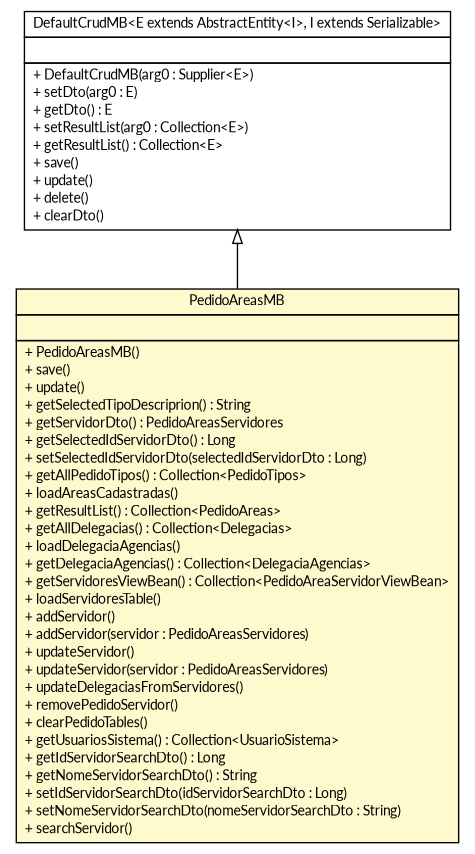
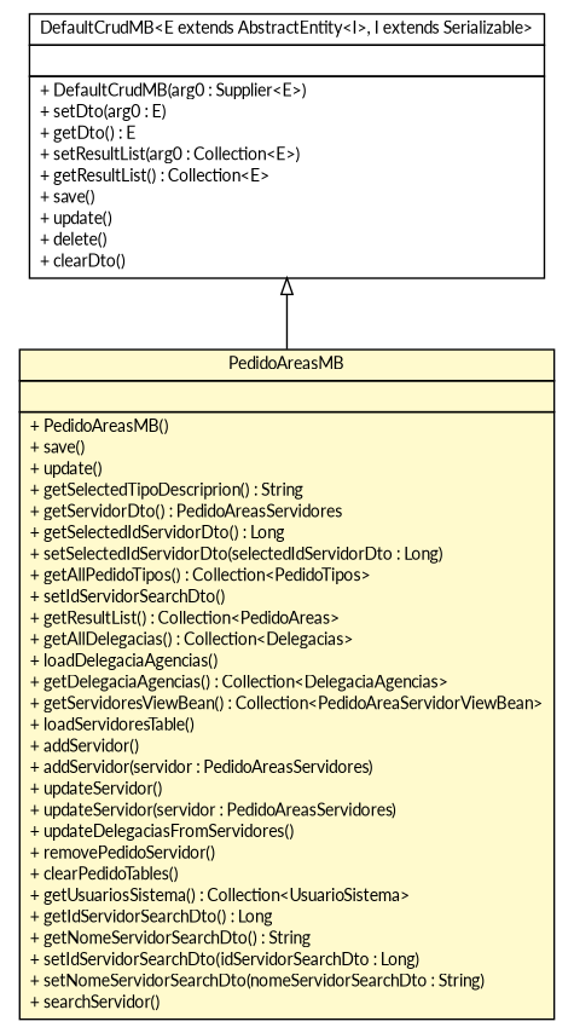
  digraph {
    nodesep=0.25
    ranksep=0.5
    fontname=Lato
    node [fontcolor=black fontname=Lato fontsize=10.0 shape=plaintext]
-   n1 [label=<<table title="br.gov.to.sefaz.arr.parametros.managedbean.PedidoAreasMB" border="0" cellborder="1" cellspacing="0" cellpadding="2" port="p" bgcolor="lemonChiffon" href="./PedidoAreasMB.html"> 		<tr><td><table border="0" cellspacing="0" cellpadding="1"> <tr><td align="center" balign="center"> PedidoAreasMB </td></tr> 		</table></td></tr> 		<tr><td><table border="0" cellspacing="0" cellpadding="1"> <tr><td align="left" balign="left">  </td></tr> 		</table></td></tr> 		<tr><td><table border="0" cellspacing="0" cellpadding="1"> <tr><td align="left" balign="left"> + PedidoAreasMB() </td></tr> <tr><td align="left" balign="left"> + save() </td></tr> <tr><td align="left" balign="left"> + update() </td></tr> <tr><td align="left" balign="left"> + getSelectedTipoDescriprion() : String </td></tr> <tr><td align="left" balign="left"> + getServidorDto() : PedidoAreasServidores </td></tr> <tr><td align="left" balign="left"> + getSelectedIdServidorDto() : Long </td></tr> <tr><td align="left" balign="left"> + setSelectedIdServidorDto(selectedIdServidorDto : Long) </td></tr> <tr><td align="left" balign="left"> + getAllPedidoTipos() : Collection&lt;PedidoTipos&gt; </td></tr> <tr><td align="left" balign="left"> + loadAreasCadastradas() </td></tr> <tr><td align="left" balign="left"> + getResultList() : Collection&lt;PedidoAreas&gt; </td></tr> <tr><td align="left" balign="left"> + getAllDelegacias() : Collection&lt;Delegacias&gt; </td></tr> <tr><td align="left" balign="left"> + loadDelegaciaAgencias() </td></tr> <tr><td align="left" balign="left"> + getDelegaciaAgencias() : Collection&lt;DelegaciaAgencias&gt; </td></tr> <tr><td align="left" balign="left"> + getServidoresViewBean() : Collection&lt;PedidoAreaServidorViewBean&gt; </td></tr> <tr><td align="left" balign="left"> + loadServidoresTable() </td></tr> <tr><td align="left" balign="left"> + addServidor() </td></tr> <tr><td align="left" balign="left"> + addServidor(servidor : PedidoAreasServidores) </td></tr> <tr><td align="left" balign="left"> + updateServidor() </td></tr> <tr><td align="left" balign="left"> + updateServidor(servidor : PedidoAreasServidores) </td></tr> <tr><td align="left" balign="left"> + updateDelegaciasFromServidores() </td></tr> <tr><td align="left" balign="left"> + removePedidoServidor() </td></tr> <tr><td align="left" balign="left"> + clearPedidoTables() </td></tr> <tr><td align="left" balign="left"> + getUsuariosSistema() : Collection&lt;UsuarioSistema&gt; </td></tr> <tr><td align="left" balign="left"> + getIdServidorSearchDto() : Long </td></tr> <tr><td align="left" balign="left"> + getNomeServidorSearchDto() : String </td></tr> <tr><td align="left" balign="left"> + setIdServidorSearchDto(idServidorSearchDto : Long) </td></tr> <tr><td align="left" balign="left"> + setNomeServidorSearchDto(nomeServidorSearchDto : String) </td></tr> <tr><td align="left" balign="left"> + searchServidor() </td></tr> 		</table></td></tr> 		</table>>]
+   n1 [label=<<table title="br.gov.to.sefaz.arr.parametros.managedbean.PedidoAreasMB" border="0" cellborder="1" cellspacing="0" cellpadding="2" port="p" bgcolor="lemonChiffon" href="./PedidoAreasMB.html"> 		<tr><td><table border="0" cellspacing="0" cellpadding="1"> <tr><td align="center" balign="center"> PedidoAreasMB </td></tr> 		</table></td></tr> 		<tr><td><table border="0" cellspacing="0" cellpadding="1"> <tr><td align="left" balign="left">  </td></tr> 		</table></td></tr> 		<tr><td><table border="0" cellspacing="0" cellpadding="1"> <tr><td align="left" balign="left"> + PedidoAreasMB() </td></tr> <tr><td align="left" balign="left"> + save() </td></tr> <tr><td align="left" balign="left"> + update() </td></tr> <tr><td align="left" balign="left"> + getSelectedTipoDescriprion() : String </td></tr> <tr><td align="left" balign="left"> + getServidorDto() : PedidoAreasServidores </td></tr> <tr><td align="left" balign="left"> + getSelectedIdServidorDto() : Long </td></tr> <tr><td align="left" balign="left"> + setSelectedIdServidorDto(selectedIdServidorDto : Long) </td></tr> <tr><td align="left" balign="left"> + getAllPedidoTipos() : Collection&lt;PedidoTipos&gt; </td></tr> <tr><td align="left" balign="left"> + setIdServidorSearchDto() </td></tr> <tr><td align="left" balign="left"> + getResultList() : Collection&lt;PedidoAreas&gt; </td></tr> <tr><td align="left" balign="left"> + getAllDelegacias() : Collection&lt;Delegacias&gt; </td></tr> <tr><td align="left" balign="left"> + loadDelegaciaAgencias() </td></tr> <tr><td align="left" balign="left"> + getDelegaciaAgencias() : Collection&lt;DelegaciaAgencias&gt; </td></tr> <tr><td align="left" balign="left"> + getServidoresViewBean() : Collection&lt;PedidoAreaServidorViewBean&gt; </td></tr> <tr><td align="left" balign="left"> + loadServidoresTable() </td></tr> <tr><td align="left" balign="left"> + addServidor() </td></tr> <tr><td align="left" balign="left"> + addServidor(servidor : PedidoAreasServidores) </td></tr> <tr><td align="left" balign="left"> + updateServidor() </td></tr> <tr><td align="left" balign="left"> + updateServidor(servidor : PedidoAreasServidores) </td></tr> <tr><td align="left" balign="left"> + updateDelegaciasFromServidores() </td></tr> <tr><td align="left" balign="left"> + removePedidoServidor() </td></tr> <tr><td align="left" balign="left"> + clearPedidoTables() </td></tr> <tr><td align="left" balign="left"> + getUsuariosSistema() : Collection&lt;UsuarioSistema&gt; </td></tr> <tr><td align="left" balign="left"> + getIdServidorSearchDto() : Long </td></tr> <tr><td align="left" balign="left"> + getNomeServidorSearchDto() : String </td></tr> <tr><td align="left" balign="left"> + setIdServidorSearchDto(idServidorSearchDto : Long) </td></tr> <tr><td align="left" balign="left"> + setNomeServidorSearchDto(nomeServidorSearchDto : String) </td></tr> <tr><td align="left" balign="left"> + searchServidor() </td></tr> 		</table></td></tr> 		</table>>]
    n2 [label=<<table title="br.gov.to.sefaz.presentation.managedbean.impl.DefaultCrudMB" border="0" cellborder="1" cellspacing="0" cellpadding="2" port="p" href="http://java.sun.com/j2se/1.4.2/docs/api/br/gov/to/sefaz/presentation/managedbean/impl/DefaultCrudMB.html"> 		<tr><td><table border="0" cellspacing="0" cellpadding="1"> <tr><td align="center" balign="center"> DefaultCrudMB&lt;E extends AbstractEntity&lt;I&gt;, I extends Serializable&gt; </td></tr> 		</table></td></tr> 		<tr><td><table border="0" cellspacing="0" cellpadding="1"> <tr><td align="left" balign="left">  </td></tr> 		</table></td></tr> 		<tr><td><table border="0" cellspacing="0" cellpadding="1"> <tr><td align="left" balign="left"> + DefaultCrudMB(arg0 : Supplier&lt;E&gt;) </td></tr> <tr><td align="left" balign="left"> + setDto(arg0 : E) </td></tr> <tr><td align="left" balign="left"> + getDto() : E </td></tr> <tr><td align="left" balign="left"> + setResultList(arg0 : Collection&lt;E&gt;) </td></tr> <tr><td align="left" balign="left"> + getResultList() : Collection&lt;E&gt; </td></tr> <tr><td align="left" balign="left"> + save() </td></tr> <tr><td align="left" balign="left"> + update() </td></tr> <tr><td align="left" balign="left"> + delete() </td></tr> <tr><td align="left" balign="left"> + clearDto() </td></tr> 		</table></td></tr> 		</table>>]
    n2 -> n1 [arrowtail=empty dir=back fontname=Lato fontsize=10 headport=p labelfontname=arial labelfontsize=10 tailport=p]
  }
